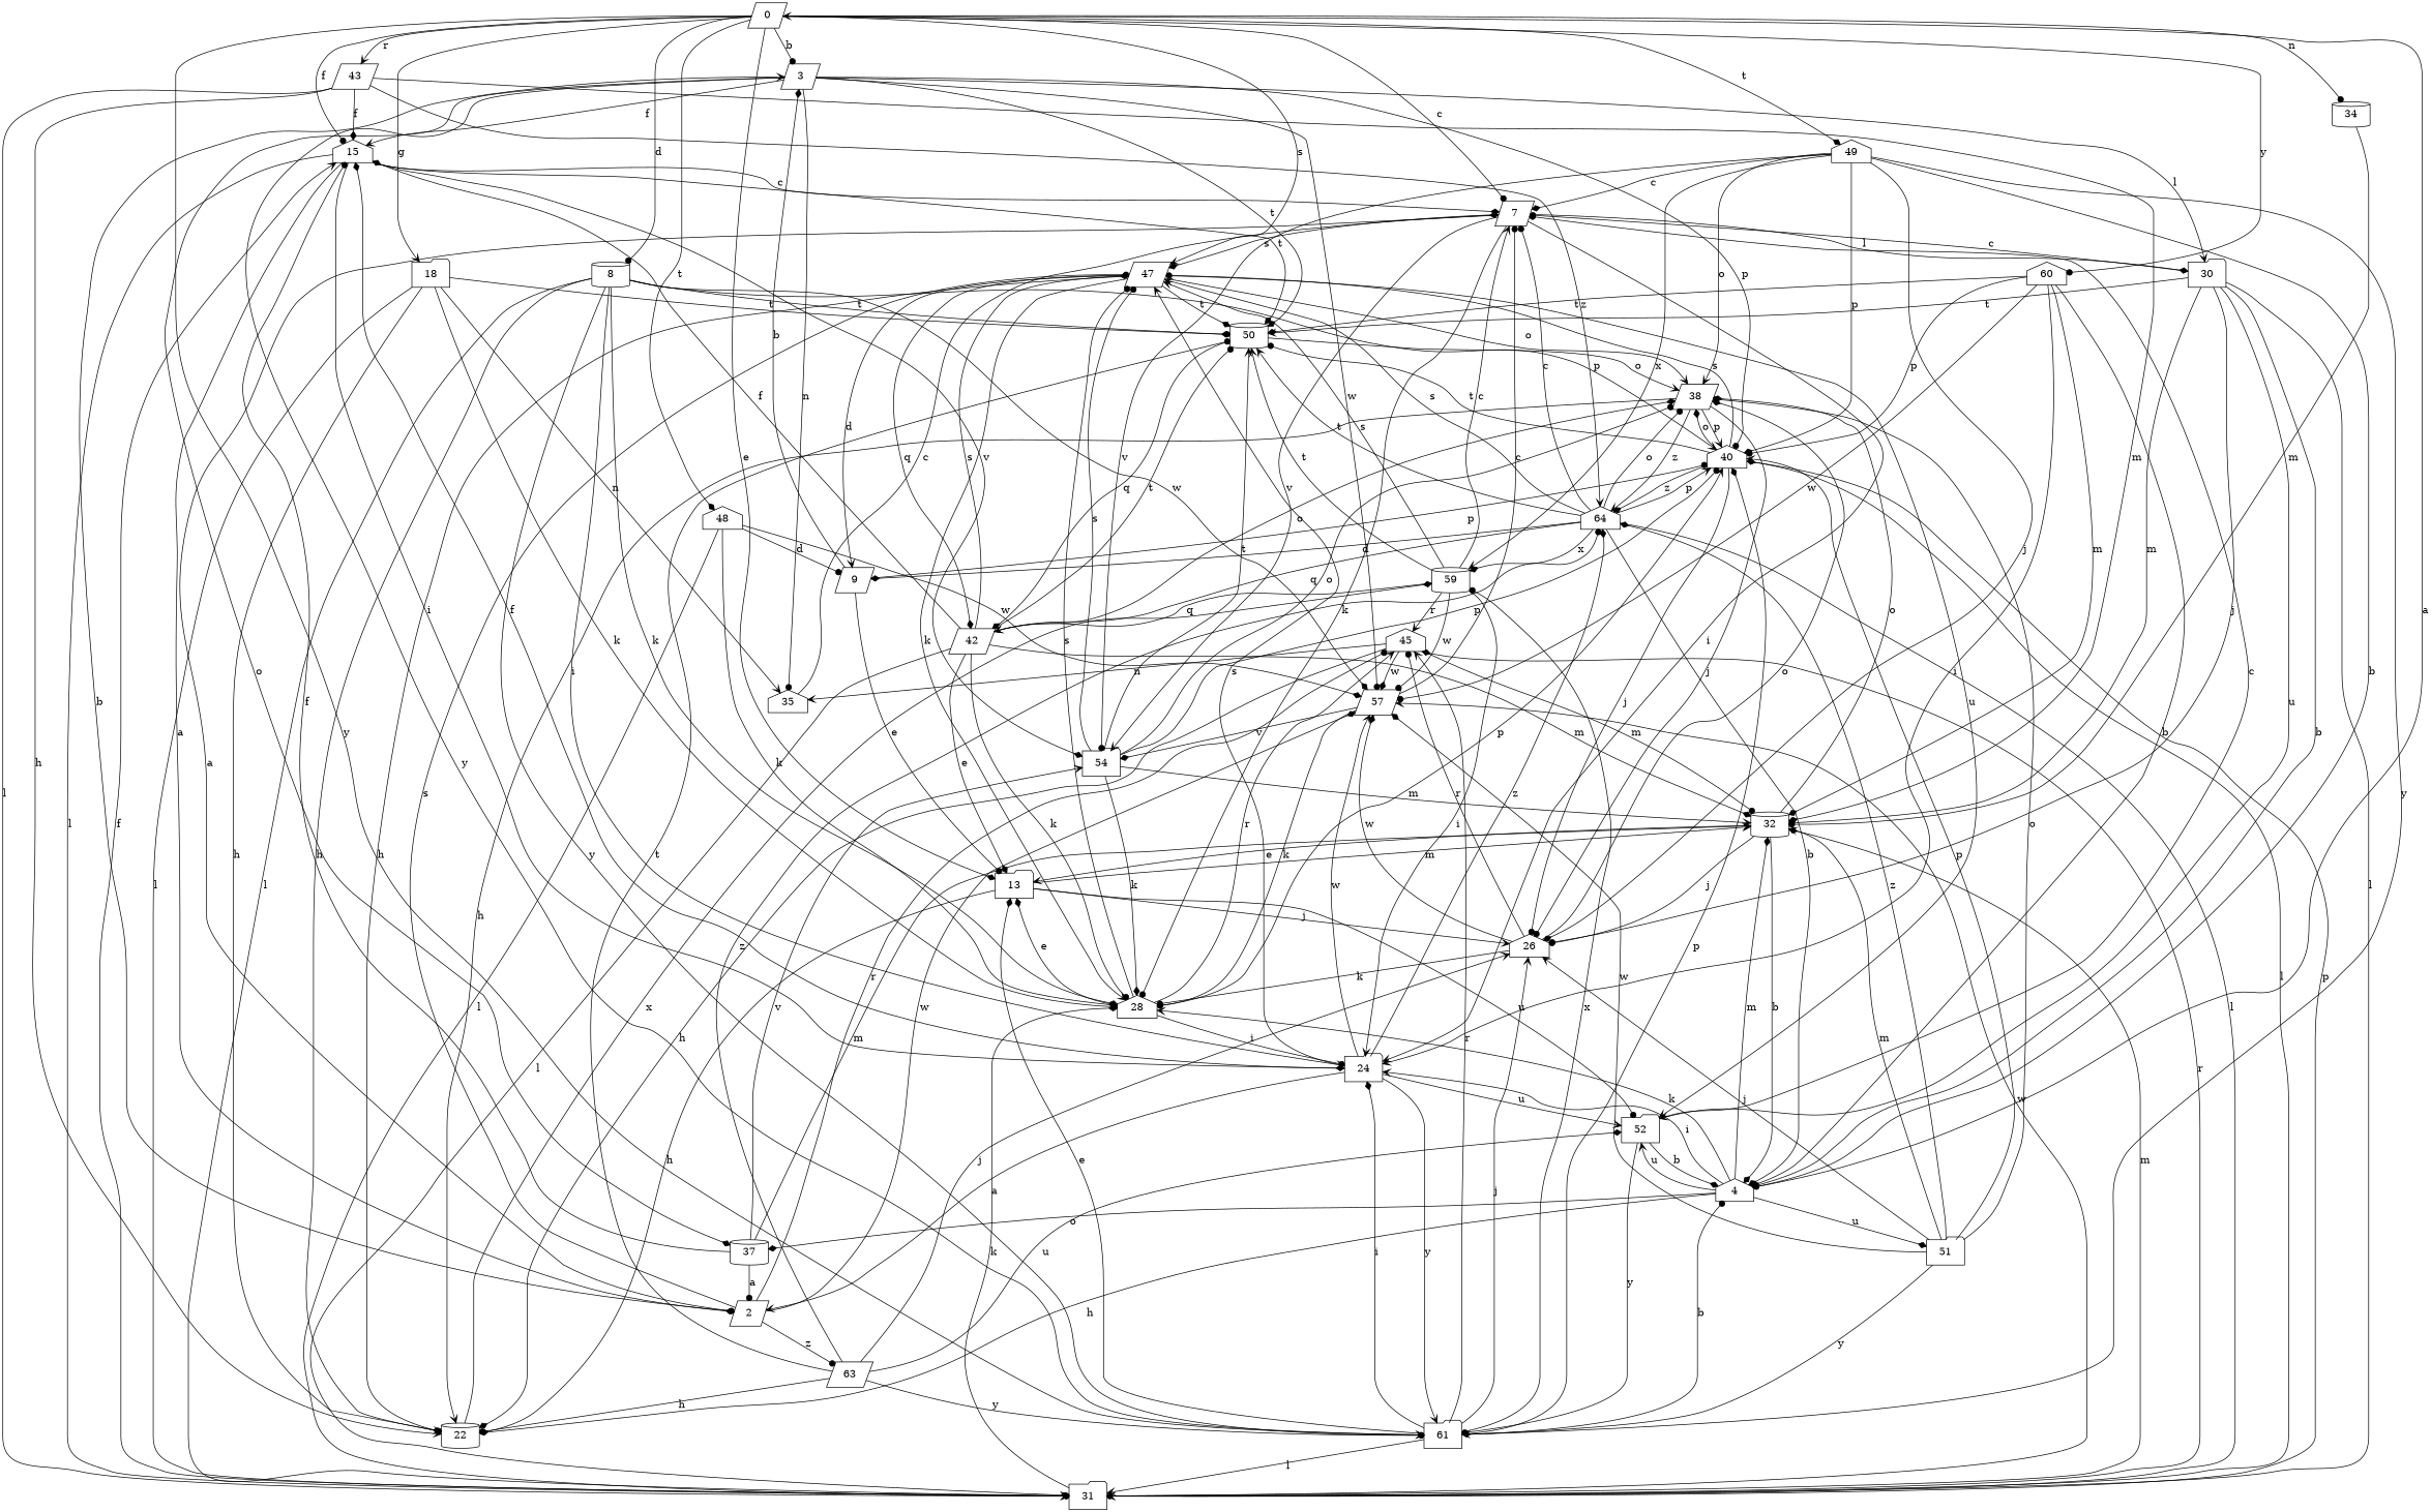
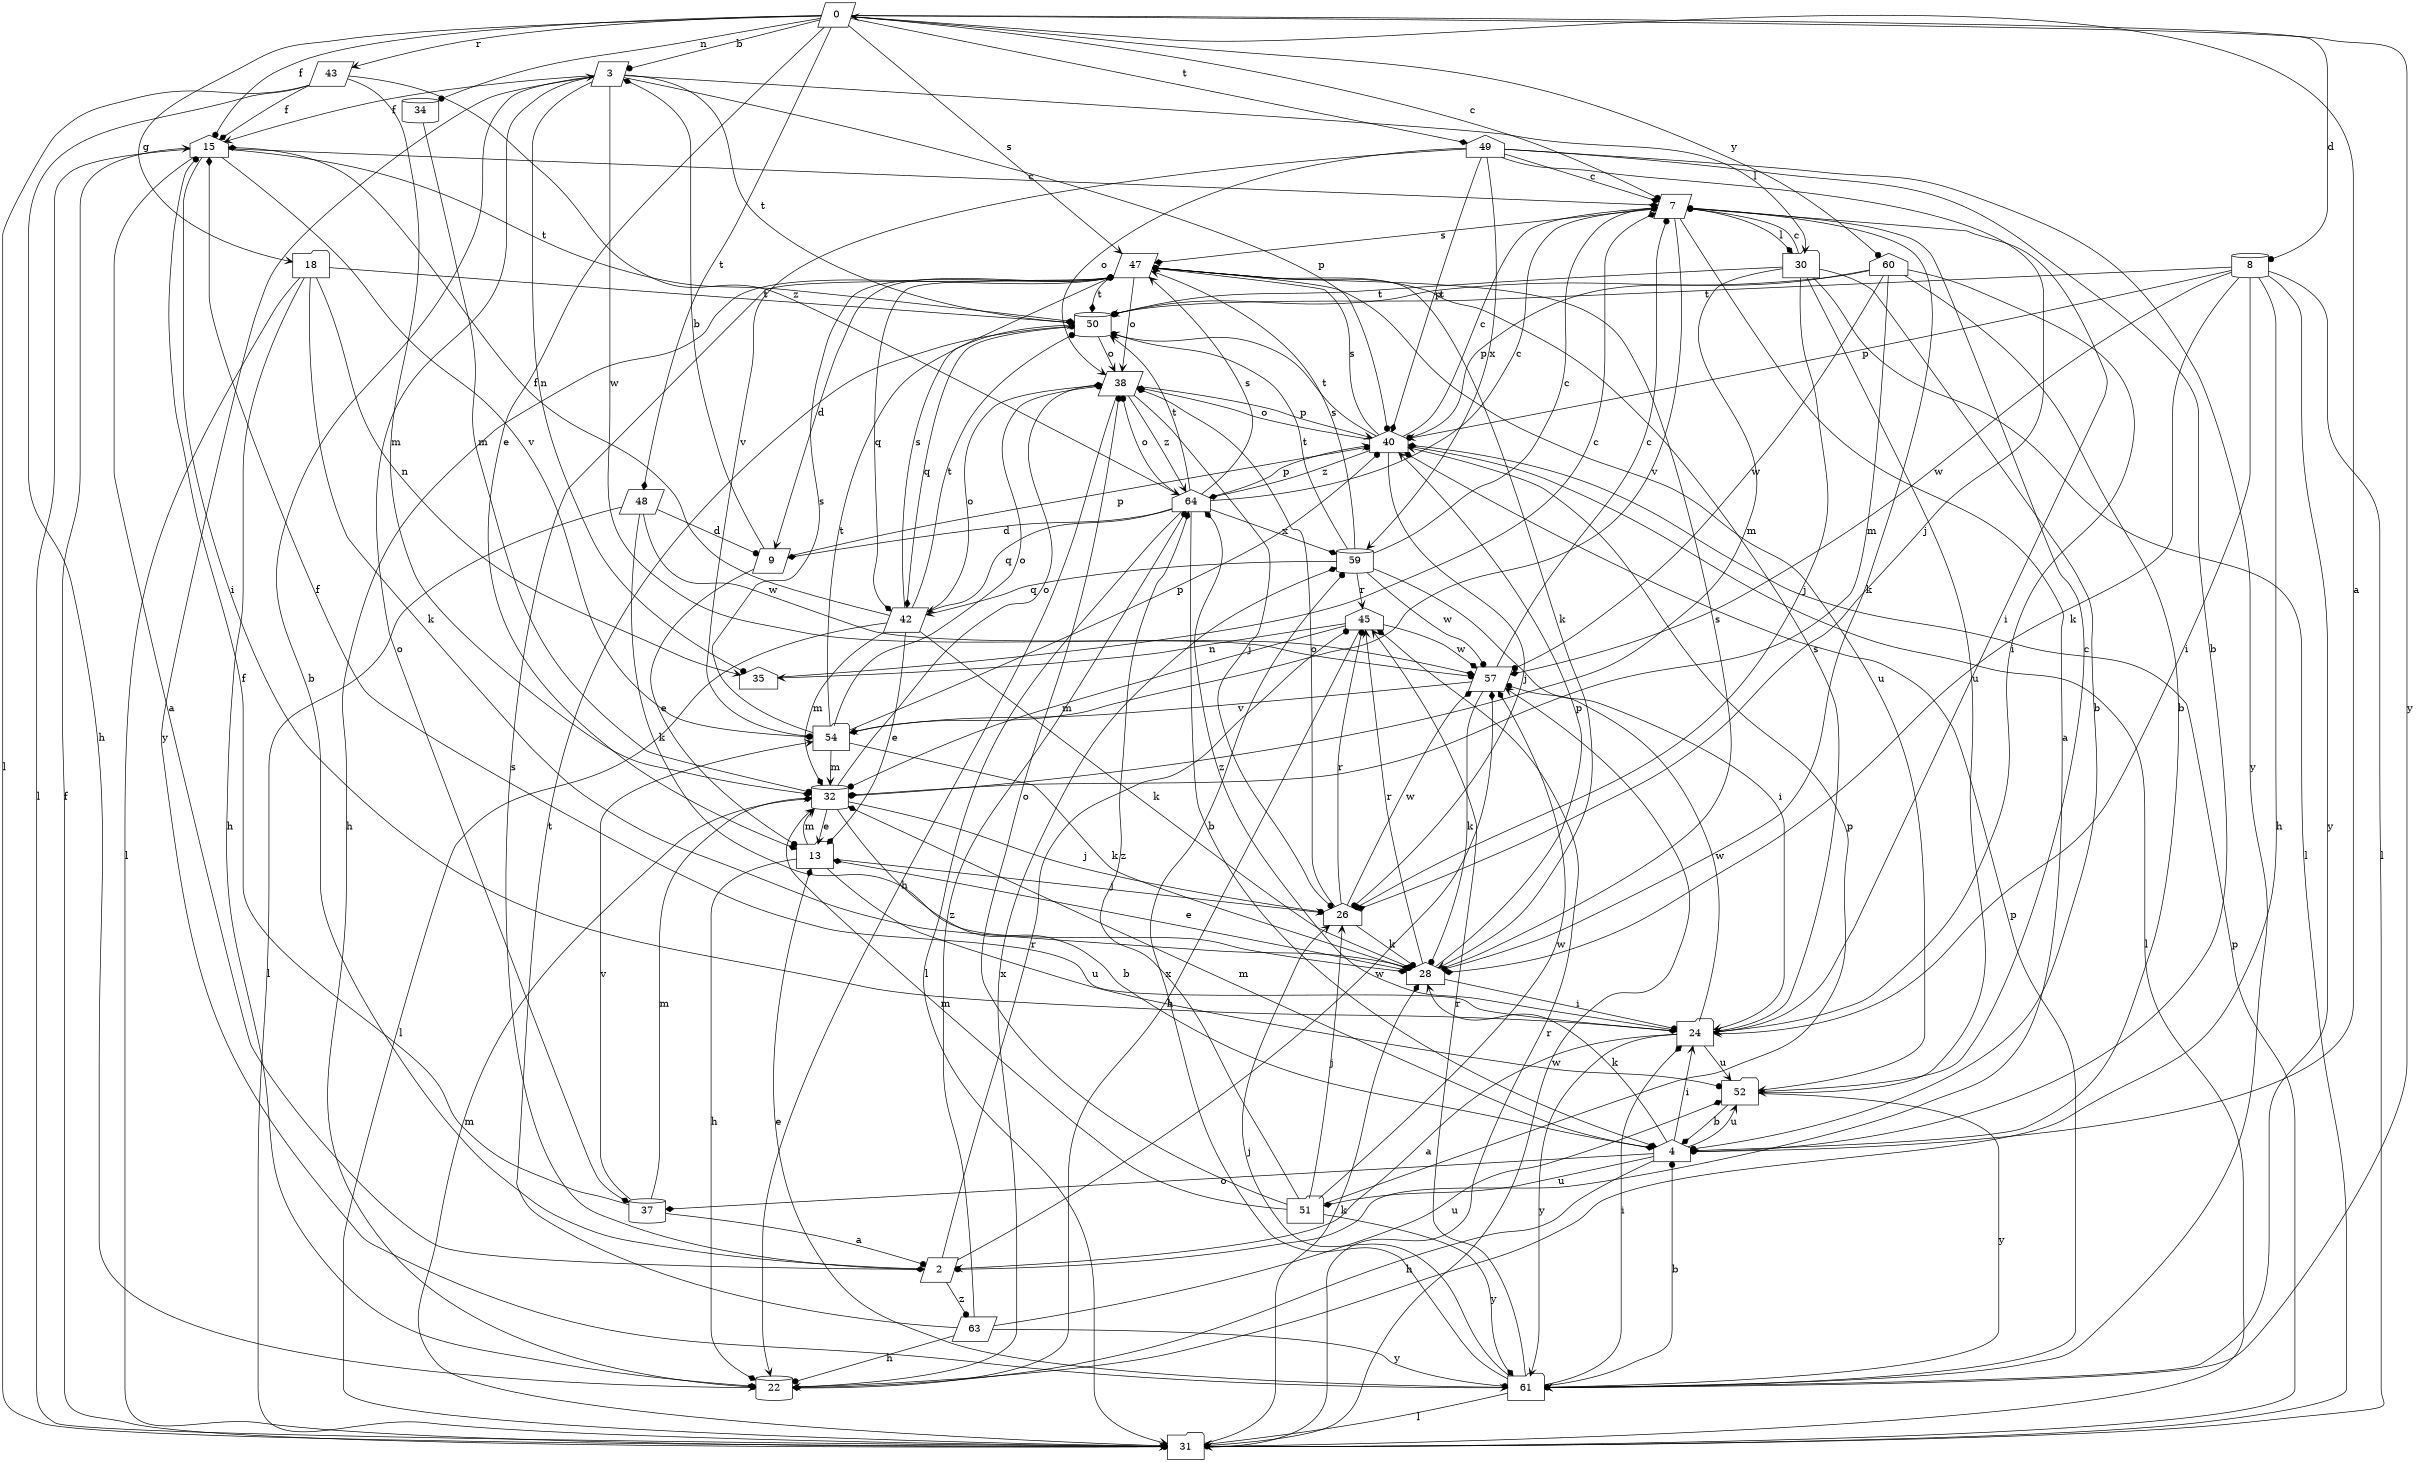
  strict digraph {
    node [shape=parallelogram]
    edge [arrowhead=vee]
    0
    3
    7
    8 [shape=cylinder]
    13 [shape=folder]
    15 [shape=house]
    18 [shape=folder]
    34 [shape=cylinder]
    43
    47
-   48 [shape=house]
+   48
    49 [shape=house]
    60 [shape=house]
    61 [shape=folder]
    57
    30 [shape=folder]
    35 [shape=house]
    37 [shape=cylinder]
    40 [shape=house]
    50 [shape=cylinder]
    2
    24 [shape=folder]
    28 [shape=house]
    54 [shape=folder]
    22 [shape=cylinder]
    31 [shape=folder]
    32 [shape=cylinder]
    52 [shape=folder]
    26 [shape=house]
    64 [shape=house]
    9
    38
    42
    4 [shape=house]
    59 [shape=cylinder]
    45 [shape=house]
    63
    51 [shape=folder]
    0 -> 3 [arrowhead=dot label=b]
    0 -> 7 [arrowhead=dot label=c]
    0 -> 8 [arrowhead=dot label=d]
    0 -> 13 [arrowhead=diamond label=e]
    0 -> 15 [arrowhead=dot label=f]
    0 -> 18 [label=g]
    0 -> 34 [arrowhead=dot label=n]
    0 -> 43 [label=r]
    0 -> 47 [label=s]
    0 -> 48 [arrowhead=diamond label=t]
    0 -> 49 [arrowhead=diamond label=t]
    0 -> 60 [arrowhead=dot label=y]
    0 -> 61 [label=y]
    3 -> 15 [label=f]
    3 -> 61 [label=y]
    3 -> 57 [arrowhead=dot label=w]
    3 -> 30 [label=l]
    3 -> 35 [arrowhead=dot label=n]
    3 -> 37 [arrowhead=diamond label=o]
    3 -> 40 [arrowhead=dot label=p]
    3 -> 50 [arrowhead=diamond label=t]
    7 -> 47 [arrowhead=diamond label=s]
    7 -> 30 [arrowhead=diamond label=l]
    7 -> 2 [arrowhead=dot label=a]
    7 -> 24 [label=i]
    7 -> 28 [arrowhead=dot label=k]
    7 -> 54 [label=v]
    8 -> 61 [arrowhead=dot label=y]
    8 -> 57 [arrowhead=diamond label=w]
    8 -> 40 [label=p]
    8 -> 50 [arrowhead=dot label=t]
    8 -> 24 [label=i]
    8 -> 28 [arrowhead=diamond label=k]
    8 -> 22 [label=h]
    8 -> 31 [label=l]
    13 -> 22 [arrowhead=diamond label=h]
    13 -> 32 [label=m]
    13 -> 52 [arrowhead=dot label=u]
    13 -> 26 [label=j]
    15 -> 7 [arrowhead=diamond label=c]
    15 -> 50 [arrowhead=diamond label=t]
    15 -> 2 [arrowhead=diamond label=a]
    15 -> 24 [arrowhead=diamond label=i]
    15 -> 54 [arrowhead=diamond label=v]
    15 -> 31 [label=l]
    18 -> 35 [label=n]
    18 -> 50 [arrowhead=diamond label=t]
    18 -> 28 [arrowhead=dot label=k]
    18 -> 22 [arrowhead=diamond label=h]
    18 -> 31 [arrowhead=dot label=l]
    34 -> 32 [arrowhead=dot label=m]
    43 -> 15 [arrowhead=diamond label=f]
    43 -> 22 [label=h]
    43 -> 31 [label=l]
    43 -> 32 [arrowhead=diamond label=m]
    43 -> 64 [label=z]
    47 -> 50 [arrowhead=diamond label=t]
    47 -> 28 [label=k]
    47 -> 22 [arrowhead=dot label=h]
    47 -> 52 [label=u]
    47 -> 9 [label=d]
    47 -> 38 [label=o]
    47 -> 42 [arrowhead=diamond label=q]
    48 -> 57 [arrowhead=diamond label=w]
    48 -> 28 [arrowhead=diamond label=k]
    48 -> 31 [arrowhead=dot label=l]
    48 -> 9 [arrowhead=dot label=d]
    49 -> 7 [arrowhead=diamond label=c]
    49 -> 61 [label=y]
    49 -> 40 [arrowhead=diamond label=p]
    49 -> 54 [arrowhead=dot label=v]
    49 -> 26 [arrowhead=diamond label=j]
    49 -> 38 [label=o]
    49 -> 4 [arrowhead=dot label=b]
    49 -> 59 [label=x]
    60 -> 57 [arrowhead=dot label=w]
    60 -> 40 [arrowhead=dot label=p]
    60 -> 50 [arrowhead=diamond label=t]
    60 -> 24 [label=i]
    60 -> 32 [arrowhead=diamond label=m]
    60 -> 4 [arrowhead=diamond label=b]
    61 -> 13 [arrowhead=diamond label=e]
    61 -> 40 [arrowhead=diamond label=p]
    61 -> 24 [arrowhead=diamond label=i]
    61 -> 31 [label=l]
    61 -> 26 [label=j]
    61 -> 4 [arrowhead=dot label=b]
    61 -> 59 [arrowhead=dot label=x]
    61 -> 45 [label=r]
    57 -> 7 [arrowhead=dot label=c]
    57 -> 28 [arrowhead=dot label=k]
    57 -> 54 [arrowhead=diamond label=v]
    30 -> 7 [arrowhead=dot label=c]
    30 -> 50 [label=t]
    30 -> 31 [label=l]
    30 -> 32 [arrowhead=dot label=m]
    30 -> 52 [label=u]
    30 -> 26 [arrowhead=dot label=j]
    30 -> 4 [arrowhead=dot label=b]
    35 -> 7 [arrowhead=diamond label=c]
    37 -> 15 [arrowhead=dot label=f]
    37 -> 2 [arrowhead=dot label=a]
    37 -> 54 [label=v]
    37 -> 32 [label=m]
+   40 -> 7 [label=c]
    40 -> 47 [arrowhead=dot label=s]
    40 -> 50 [arrowhead=dot label=t]
    40 -> 31 [arrowhead=dot label=l]
    40 -> 26 [arrowhead=dot label=j]
    40 -> 64 [arrowhead=diamond label=z]
    40 -> 38 [arrowhead=diamond label=o]
    50 -> 38 [label=o]
    50 -> 42 [arrowhead=diamond label=q]
    2 -> 3 [label=b]
    2 -> 47 [arrowhead=dot label=s]
    2 -> 57 [arrowhead=diamond label=w]
    2 -> 45 [arrowhead=dot label=r]
    2 -> 63 [arrowhead=dot label=z]
    24 -> 15 [arrowhead=diamond label=f]
    24 -> 47 [label=s]
    24 -> 61 [label=y]
-   24 -> 57 [label=w]
+   24 -> 57 [arrowhead=dot label=w]
    24 -> 2 [label=a]
    24 -> 52 [label=u]
    24 -> 64 [arrowhead=diamond label=z]
    28 -> 13 [arrowhead=diamond label=e]
    28 -> 47 [arrowhead=dot label=s]
    28 -> 40 [label=p]
    28 -> 24 [arrowhead=dot label=i]
    28 -> 45 [label=r]
    54 -> 47 [arrowhead=dot label=s]
    54 -> 40 [arrowhead=dot label=p]
    54 -> 50 [label=t]
    54 -> 28 [arrowhead=diamond label=k]
    54 -> 32 [label=m]
    54 -> 38 [arrowhead=dot label=o]
    22 -> 59 [arrowhead=diamond label=x]
    31 -> 15 [label=f]
    31 -> 57 [label=w]
    31 -> 40 [arrowhead=diamond label=p]
    31 -> 28 [arrowhead=diamond label=k]
    31 -> 32 [arrowhead=diamond label=m]
    31 -> 45 [arrowhead=diamond label=r]
    32 -> 13 [label=e]
    32 -> 26 [arrowhead=dot label=j]
    32 -> 38 [arrowhead=diamond label=o]
    32 -> 4 [arrowhead=diamond label=b]
    52 -> 7 [arrowhead=dot label=c]
    52 -> 61 [arrowhead=dot label=y]
    52 -> 4 [arrowhead=diamond label=b]
    26 -> 57 [arrowhead=diamond label=w]
    26 -> 28 [arrowhead=dot label=k]
    26 -> 38 [arrowhead=diamond label=o]
    26 -> 45 [arrowhead=dot label=r]
    64 -> 7 [arrowhead=dot label=c]
    64 -> 47 [label=s]
    64 -> 40 [label=p]
    64 -> 50 [label=t]
    64 -> 31 [label=l]
    64 -> 9 [arrowhead=diamond label=d]
    64 -> 38 [arrowhead=dot label=o]
    64 -> 42 [label=q]
    64 -> 4 [arrowhead=diamond label=b]
    64 -> 59 [arrowhead=diamond label=x]
    9 -> 3 [arrowhead=diamond label=b]
    9 -> 13 [arrowhead=dot label=e]
    9 -> 40 [arrowhead=dot label=p]
    38 -> 40 [label=p]
    38 -> 22 [label=h]
    38 -> 26 [arrowhead=dot label=j]
    38 -> 64 [label=z]
    42 -> 13 [arrowhead=diamond label=e]
    42 -> 15 [arrowhead=diamond label=f]
    42 -> 47 [arrowhead=diamond label=s]
    42 -> 50 [arrowhead=dot label=t]
    42 -> 28 [arrowhead=dot label=k]
    42 -> 31 [arrowhead=diamond label=l]
    42 -> 32 [arrowhead=diamond label=m]
    42 -> 38 [arrowhead=diamond label=o]
    4 -> 0 [label=a]
    4 -> 37 [arrowhead=diamond label=o]
    4 -> 24 [label=i]
    4 -> 28 [label=k]
    4 -> 22 [arrowhead=diamond label=h]
    4 -> 32 [arrowhead=diamond label=m]
    4 -> 52 [label=u]
    4 -> 51 [arrowhead=diamond label=u]
    59 -> 7 [label=c]
    59 -> 47 [label=s]
    59 -> 57 [arrowhead=dot label=w]
    59 -> 50 [label=t]
    59 -> 24 [label=i]
    59 -> 42 [label=q]
    59 -> 45 [label=r]
    45 -> 57 [arrowhead=diamond label=w]
    45 -> 35 [label=n]
    45 -> 22 [arrowhead=diamond label=h]
    45 -> 32 [arrowhead=dot label=m]
    63 -> 61 [arrowhead=dot label=y]
    63 -> 50 [arrowhead=dot label=t]
    63 -> 22 [arrowhead=dot label=h]
    63 -> 52 [arrowhead=diamond label=u]
-   63 -> 26 [label=j]
    63 -> 64 [arrowhead=dot label=z]
    51 -> 61 [arrowhead=diamond label=y]
    51 -> 57 [arrowhead=diamond label=w]
    51 -> 40 [label=p]
    51 -> 32 [label=m]
    51 -> 26 [label=j]
    51 -> 64 [arrowhead=diamond label=z]
    51 -> 38 [arrowhead=dot label=o]
  }
